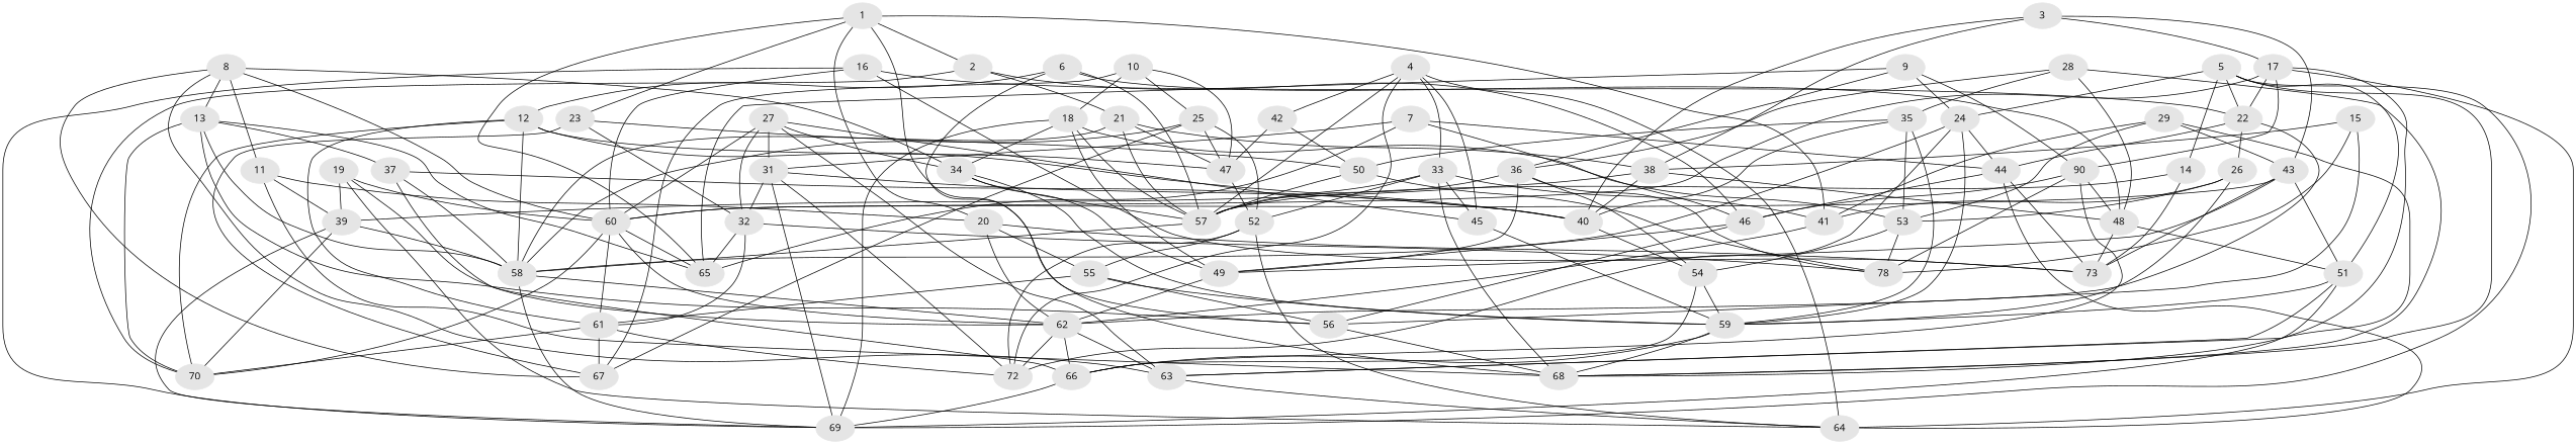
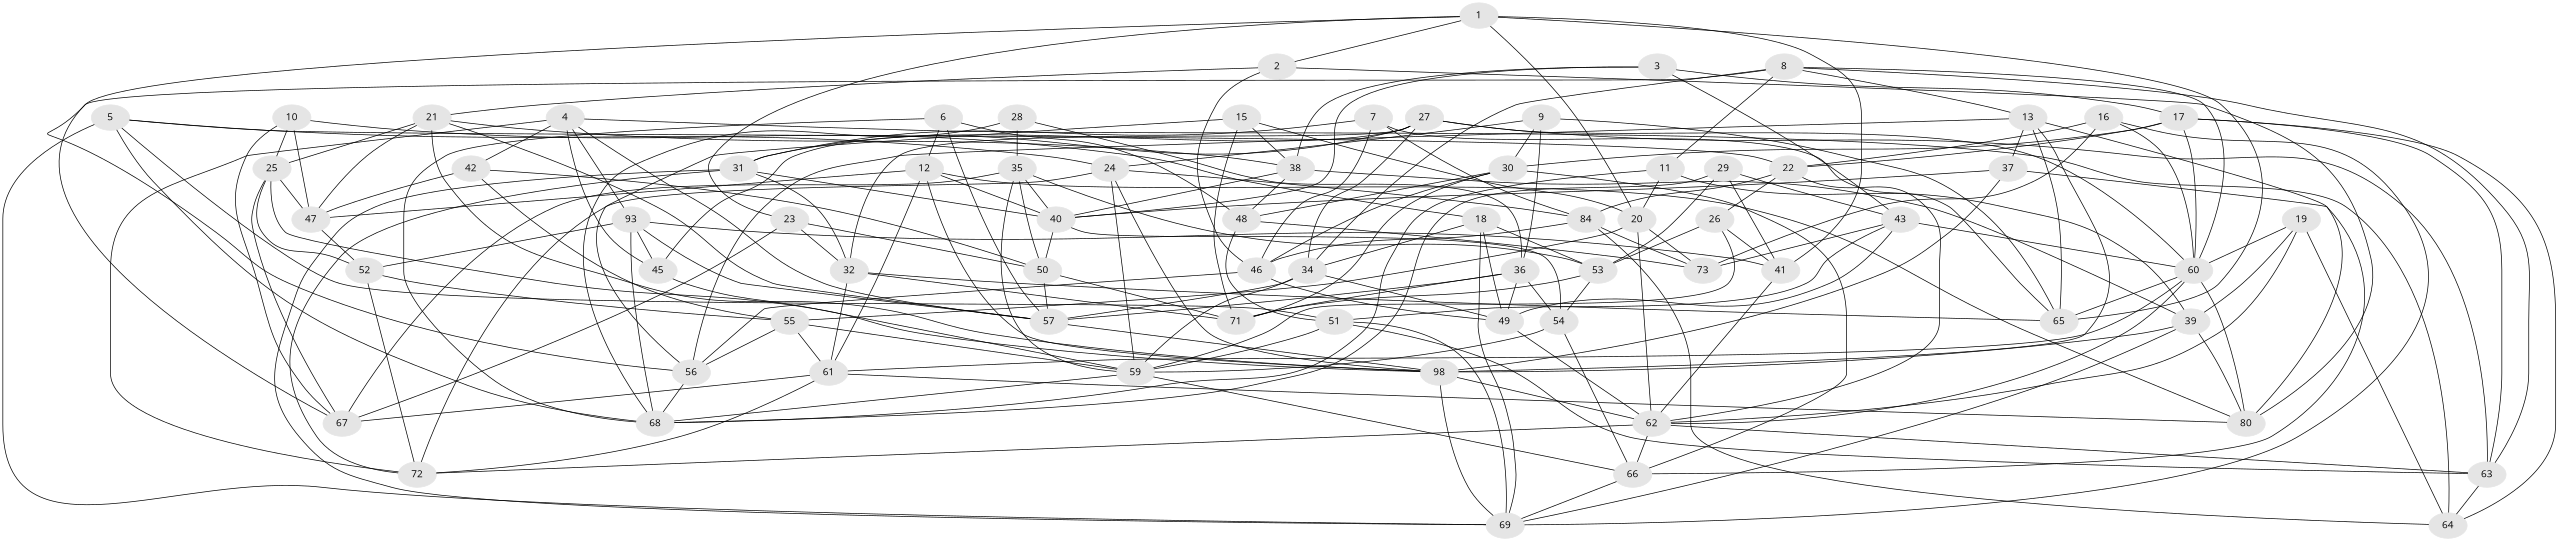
  graph {
    fontname="Open Sans"
    node [color=gray90 fontname="Open Sans" style=filled]
    edge [fontname="Open Sans" weight=1.0]
    1
    2
    20
    23
    41
    56
    65
    21
    46
-   70
+   70 [label=80]
    73
    62
    55
    67
    32
    50
    68
    38
    57
    25
    47
-   58
+   58 [label=98]
    49
    3
    17
    40
    43
    64
    22
    60
    63
-   30 [label=90]
+   30
    48
    39
    54
    51
    4
-   33
+   33 [label=93]
    42
    45
    72
    52
    59
    5
-   14
    24
    69
-   44
+   44 [label=84]
    26
    6
    12
    61
    7
    31
    8
    11
    13
    34
    37
    9
    36
-   71 [label=78]
+   71
    66
    10
    18
    53
    15
    16
    19
    27
    28
    35
    29
    1 -- 2
    1 -- 20
    1 -- 23
    1 -- 41
    1 -- 56
    1 -- 65
    2 -- 21
    2 -- 46
    2 -- 70
    20 -- 73
    20 -- 62
    20 -- 55
    23 -- 67
    23 -- 32
    23 -- 50
    41 -- 62
    56 -- 68
    21 -- 38
    21 -- 57
+   21 -- 25
    21 -- 47
    21 -- 58
    46 -- 56
    46 -- 49
    62 -- 63
    62 -- 72
    62 -- 66
    55 -- 56
    55 -- 59
    55 -- 61
    32 -- 65
    32 -- 61
    32 -- 71
    50 -- 57
    50 -- 71
    38 -- 40
    38 -- 48
    38 -- 39
    57 -- 58
    25 -- 67
    25 -- 47
    25 -- 58
    25 -- 52
    47 -- 52
    58 -- 62
    58 -- 69
    49 -- 62
    3 -- 38
    3 -- 17
    3 -- 40
    3 -- 43
    17 -- 64
    17 -- 22
    17 -- 60
    17 -- 63
    17 -- 30
+   40 -- 50
    40 -- 54
    43 -- 73
    43 -- 49
    43 -- 60
    43 -- 51
    22 -- 62
    22 -- 44
    22 -- 26
    60 -- 65
    60 -- 70
    60 -- 62
    60 -- 61
    63 -- 64
    30 -- 46
    30 -- 48
    30 -- 71
    30 -- 66
    48 -- 73
    48 -- 51
    39 -- 70
    39 -- 58
    39 -- 69
    54 -- 59
    54 -- 66
    51 -- 63
    51 -- 59
    51 -- 69
    4 -- 57
    4 -- 64
    4 -- 33
    4 -- 42
    4 -- 45
    4 -- 72
    33 -- 41
    33 -- 68
    33 -- 57
    33 -- 45
    33 -- 52
+   42 -- 55
    42 -- 50
    42 -- 47
    45 -- 59
    52 -- 55
-   52 -- 64
    52 -- 72
    59 -- 68
    59 -- 66
    5 -- 68
    5 -- 22
    5 -- 51
-   5 -- 14
    5 -- 24
    5 -- 69
-   14 -- 73
-   14 -- 57
    24 -- 58
    24 -- 72
    24 -- 59
    24 -- 44
    44 -- 46
    44 -- 73
    44 -- 64
    26 -- 41
    26 -- 59
    26 -- 53
    6 -- 68
    6 -- 57
    6 -- 48
    6 -- 12
    12 -- 70
    12 -- 47
    12 -- 58
    12 -- 40
    12 -- 61
    61 -- 70
    61 -- 67
    61 -- 72
    7 -- 65
    7 -- 46
    7 -- 44
    7 -- 31
    31 -- 32
    31 -- 40
    31 -- 72
    31 -- 69
    8 -- 67
    8 -- 60
    8 -- 63
    8 -- 11
    8 -- 13
    8 -- 34
    11 -- 20
    11 -- 68
    11 -- 39
    13 -- 56
    13 -- 65
    13 -- 70
    13 -- 58
    13 -- 37
    34 -- 57
    34 -- 49
    34 -- 59
    37 -- 58
    37 -- 40
    37 -- 66
    9 -- 65
    9 -- 30
    9 -- 24
    9 -- 36
    36 -- 57
    36 -- 49
    36 -- 54
    36 -- 71
    66 -- 69
    10 -- 67
    10 -- 25
    10 -- 47
    10 -- 18
-   18 -- 57
    18 -- 49
    18 -- 69
    18 -- 34
    18 -- 53
    53 -- 54
    53 -- 71
+   15 -- 20
    15 -- 56
    15 -- 38
    15 -- 71
    16 -- 73
    16 -- 22
    16 -- 60
    16 -- 69
    19 -- 62
    19 -- 64
    19 -- 60
    19 -- 39
    27 -- 32
    27 -- 60
    27 -- 63
    27 -- 45
    27 -- 31
    27 -- 34
    28 -- 68
-   28 -- 48
    28 -- 36
    28 -- 35
+   35 -- 67
    35 -- 50
    35 -- 40
    35 -- 59
    35 -- 53
    29 -- 41
    29 -- 68
    29 -- 43
    29 -- 53
  }
